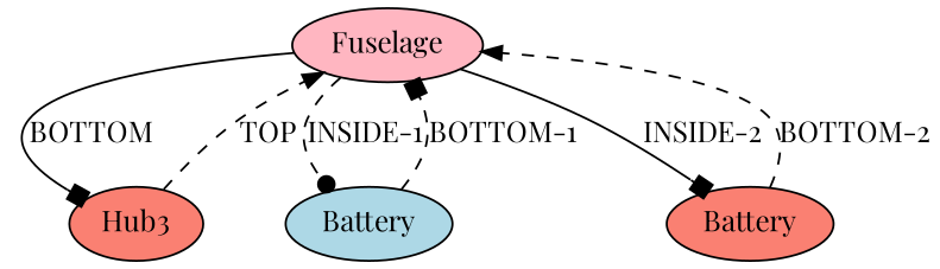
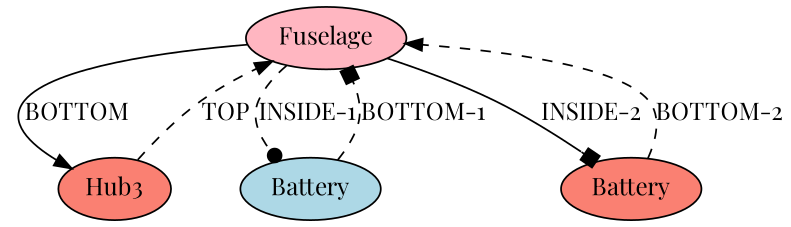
  digraph {
    fontname="Playfair Display"
    node [fillcolor=salmon fontname="Playfair Display" style=filled]
    edge [arrowhead=normal fontname="Playfair Display" style=dashed]
    n1 [fillcolor=lightpink instance=Fuselage_instance_1 label=Fuselage]
    n2 [instance=Hub3_instance_4 label=Hub3]
    n3 [fillcolor=lightblue instance=Battery_instance_1 label=Battery]
    n4 [instance=Battery_instance_2 label=Battery]
-   n1 -> n2 [arrowhead=box label=BOTTOM style=solid]
+   n1 -> n2 [label=BOTTOM style=solid]
    n1 -> n3 [arrowhead=dot label="INSIDE-1"]
    n1 -> n4 [arrowhead=box label="INSIDE-2" style=solid]
    n2 -> n1 [label=TOP]
    n3 -> n1 [arrowhead=box label="BOTTOM-1"]
    n4 -> n1 [label="BOTTOM-2"]
  }
